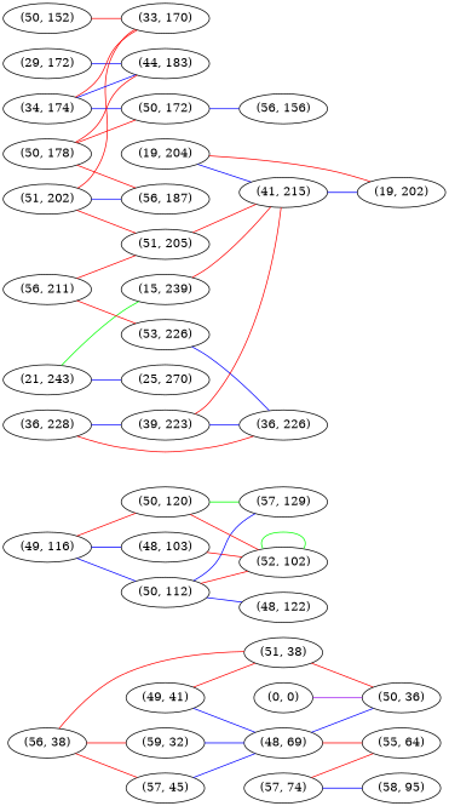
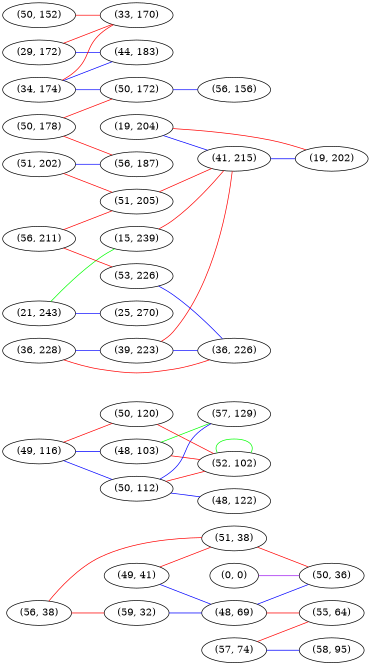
  graph {
    rankdir=LR
    edge [color=red weight=1]
    "(56, 38)"
    "(59, 32)"
-   "(57, 45)"
    "(51, 38)"
    "(48, 69)"
    "(50, 36)"
    "(49, 116)"
    "(48, 103)"
    "(50, 112)"
    "(50, 120)"
    "(52, 102)"
    "(48, 122)"
    "(57, 129)"
    "(29, 172)"
    "(33, 170)"
    "(44, 183)"
    "(51, 202)"
    "(51, 205)"
    "(56, 187)"
    "(41, 215)"
    "(34, 174)"
    "(50, 172)"
    "(56, 156)"
    "(21, 243)"
    "(15, 239)"
    n26 [label="(25, 270)"]
    "(55, 64)"
    "(56, 211)"
    "(53, 226)"
    "(36, 226)"
    "(49, 41)"
    "(36, 228)"
    "(39, 223)"
    "(19, 202)"
    "(19, 204)"
    "(50, 178)"
    "(57, 74)"
    "(58, 95)"
    "(0, 0)"
    "(50, 152)"
    "(56, 38)" -- "(59, 32)"
-   "(56, 38)" -- "(57, 45)"
    "(56, 38)" -- "(51, 38)"
    "(59, 32)" -- "(48, 69)" [color=blue weight=3]
-   "(57, 45)" -- "(48, 69)" [color=blue weight=3]
    "(51, 38)" -- "(50, 36)"
    "(48, 69)" -- "(50, 36)" [color=blue weight=3]
    "(48, 69)" -- "(55, 64)"
    "(49, 116)" -- "(48, 103)" [color=blue weight=3]
    "(49, 116)" -- "(50, 112)" [color=blue weight=3]
    "(49, 116)" -- "(50, 120)"
    "(48, 103)" -- "(52, 102)"
    "(50, 112)" -- "(52, 102)"
    "(50, 112)" -- "(48, 122)" [color=blue weight=3]
    "(50, 112)" -- "(57, 129)" [color=blue weight=3]
    "(50, 120)" -- "(52, 102)"
-   "(50, 120)" -- "(57, 129)" [color=green weight=2]
+   "(48, 103)" -- "(57, 129)" [color=green weight=2]
    "(52, 102)" -- "(52, 102)" [color=green weight=2]
-   "(51, 202)" -- "(33, 170)"
+   "(29, 172)" -- "(33, 170)"
    "(29, 172)" -- "(44, 183)" [color=blue weight=3]
    "(51, 202)" -- "(51, 205)"
    "(51, 202)" -- "(56, 187)" [color=blue weight=3]
    "(51, 205)" -- "(41, 215)"
    "(41, 215)" -- "(19, 202)" [color=blue weight=3]
    "(34, 174)" -- "(33, 170)"
    "(34, 174)" -- "(44, 183)" [color=blue weight=3]
    "(34, 174)" -- "(50, 172)" [color=blue weight=3]
    "(50, 172)" -- "(56, 156)" [color=blue weight=3]
    "(21, 243)" -- "(15, 239)" [color=green weight=2]
    "(21, 243)" -- n26 [color=blue weight=3]
    "(15, 239)" -- "(41, 215)"
    "(56, 211)" -- "(51, 205)"
    "(56, 211)" -- "(53, 226)"
    "(53, 226)" -- "(36, 226)" [color=blue weight=3]
    "(49, 41)" -- "(51, 38)"
    "(49, 41)" -- "(48, 69)" [color=blue weight=3]
    "(36, 228)" -- "(36, 226)"
    "(36, 228)" -- "(39, 223)" [color=blue weight=3]
    "(39, 223)" -- "(41, 215)"
    "(39, 223)" -- "(36, 226)" [color=blue weight=3]
    "(19, 204)" -- "(41, 215)" [color=blue weight=3]
    "(19, 204)" -- "(19, 202)"
-   "(50, 178)" -- "(44, 183)"
    "(50, 178)" -- "(56, 187)"
    "(50, 178)" -- "(50, 172)"
    "(57, 74)" -- "(55, 64)"
    "(57, 74)" -- "(58, 95)" [color=blue weight=3]
    "(0, 0)" -- "(50, 36)" [color=purple weight=4]
    "(50, 152)" -- "(33, 170)"
  }
